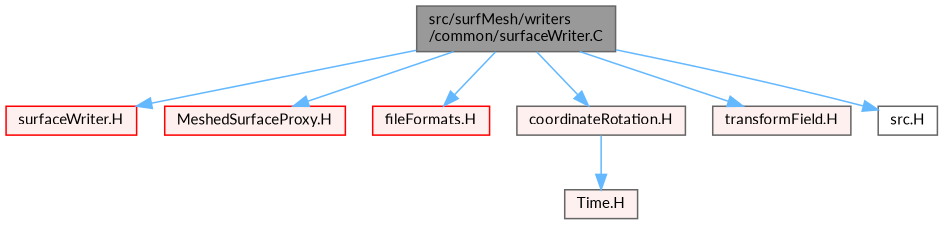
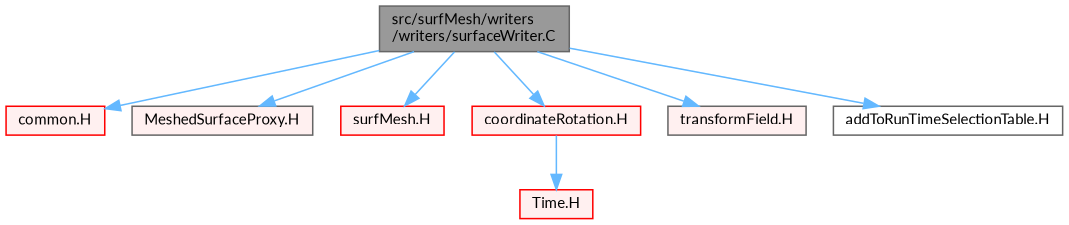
  digraph {
    fontname=Lato
    node [color=red fillcolor="#FFF0F0" fontname=Lato fontsize=10 shape=box style=filled]
    edge [color=steelblue1 fontname=Lato fontsize=10 labelfontname=Helvetica labelfontsize=10 style=solid]
-   n1 [color=gray40 fillcolor=grey60 fontcolor=black height=0.2 label="src/surfMesh/writers\l/common/surfaceWriter.C" width=0.4]
-   n2 [height=0.2 label="surfaceWriter.H" width=0.4]
-   n3 [height=0.2 label="MeshedSurfaceProxy.H" width=0.4]
-   n4 [height=0.2 label="fileFormats.H" width=0.4]
-   n5 [color=grey40 height=0.2 label="coordinateRotation.H" width=0.4]
+   n1 [color=gray40 fillcolor=grey60 fontcolor=black height=0.2 label="src/surfMesh/writers\l/writers/surfaceWriter.C" width=0.4]
+   n2 [height=0.2 label="common.H" width=0.4]
+   n3 [color=grey40 height=0.2 label="MeshedSurfaceProxy.H" width=0.4]
+   n4 [height=0.2 label="surfMesh.H" width=0.4]
+   n5 [height=0.2 label="coordinateRotation.H" width=0.4]
    n6 [color=grey40 height=0.2 label="transformField.H" width=0.4]
-   n7 [color=grey40 fillcolor=white height=0.2 label="src.H" width=0.4]
-   n8 [color=grey40 height=0.2 label="Time.H" width=0.4]
+   n7 [color=grey40 fillcolor=white height=0.2 label="addToRunTimeSelectionTable.H" width=0.4]
+   n8 [height=0.2 label="Time.H" width=0.4]
    n1 -> n2
    n1 -> n3
    n1 -> n4
    n1 -> n5
    n1 -> n6
    n1 -> n7
    n5 -> n8
  }
